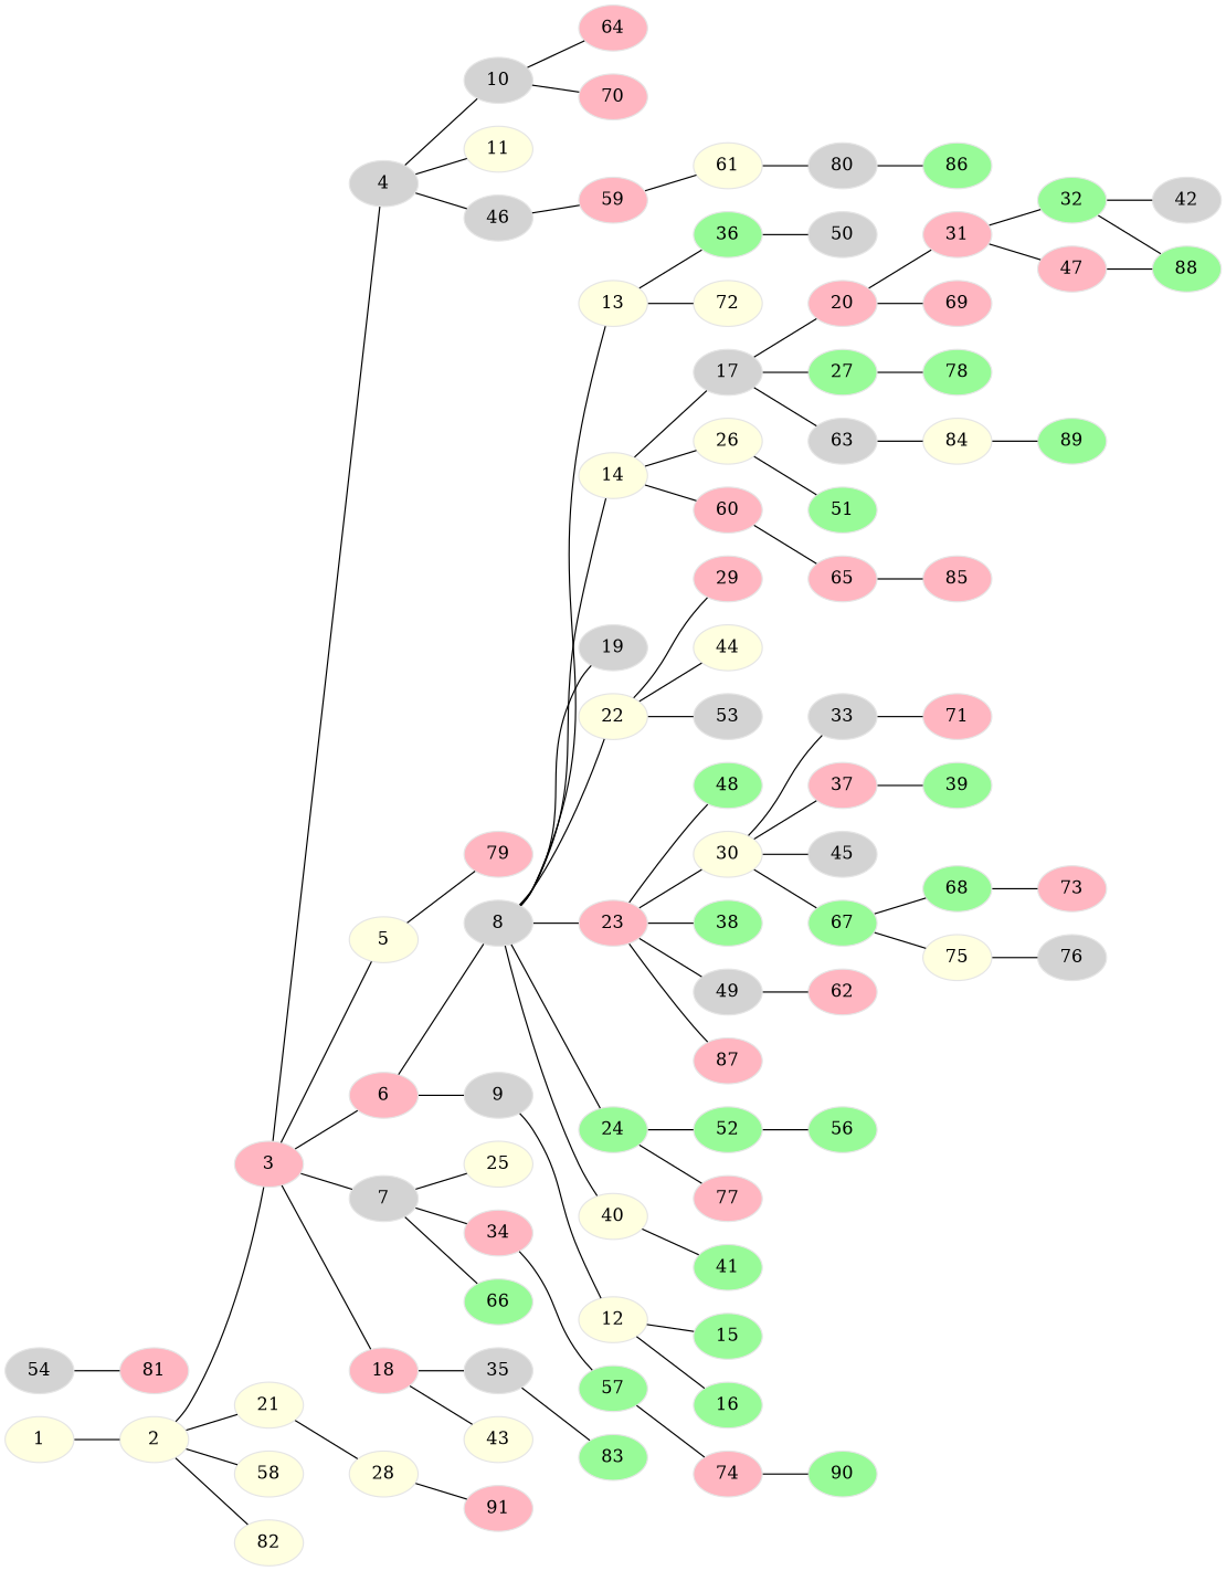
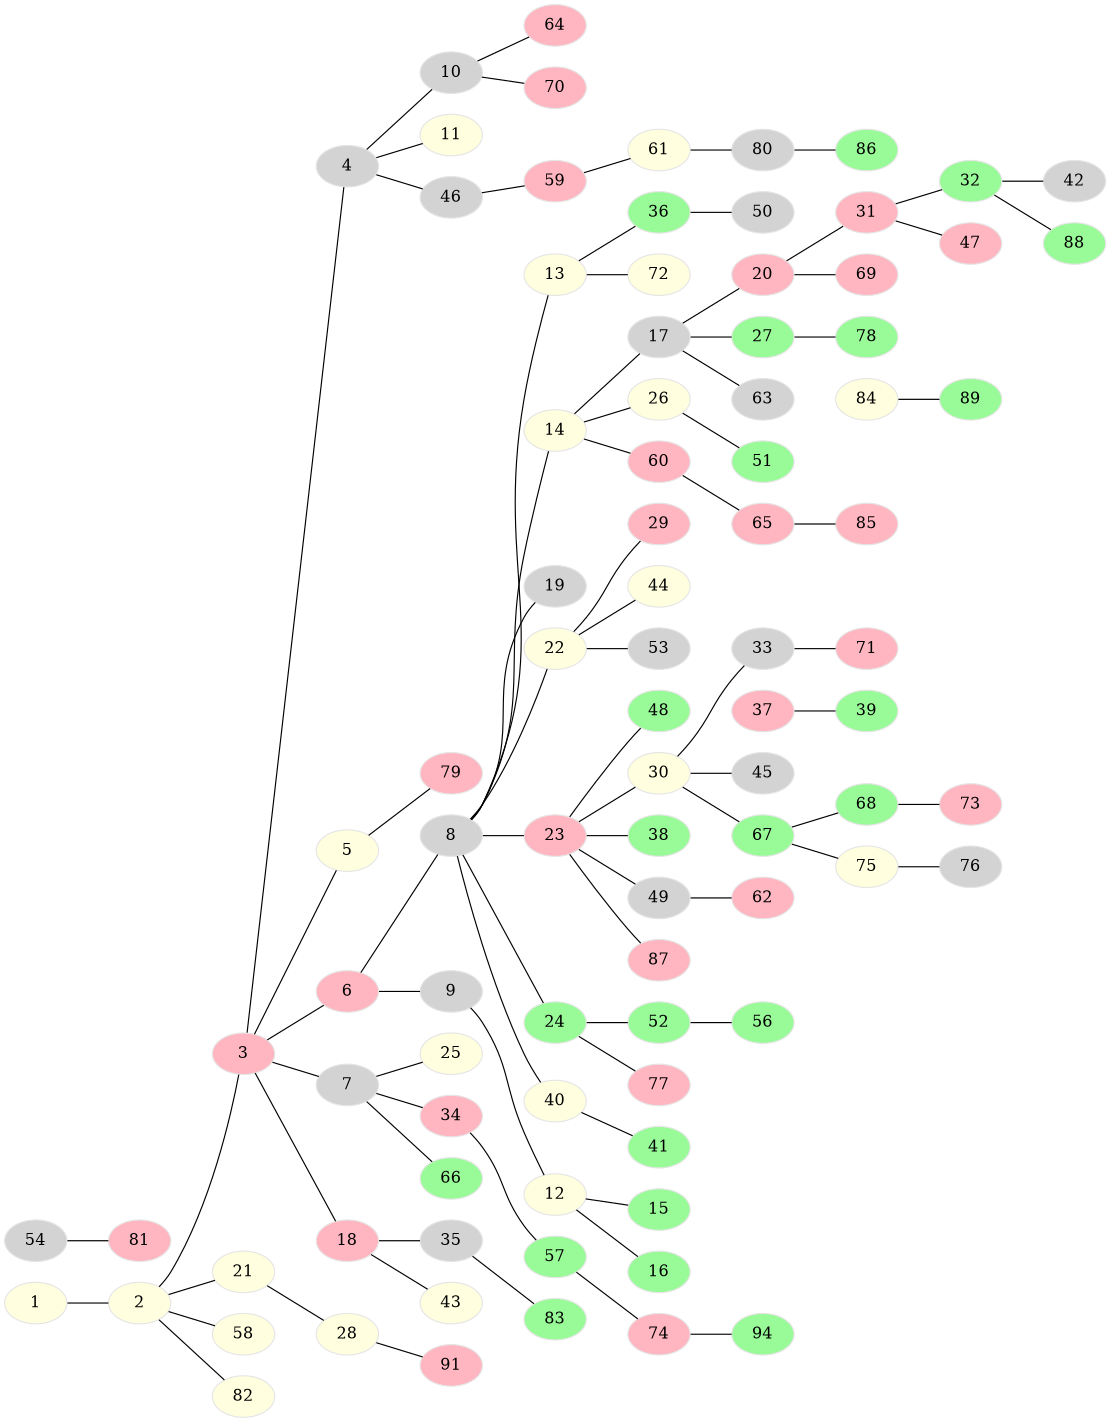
  graph {
    rankdir=LR
    node [color=gray90 fillcolor=lightpink style=filled]
    1 [fillcolor=lightyellow]
    2 [fillcolor=lightyellow]
    3
    21 [fillcolor=lightyellow]
    58 [fillcolor=lightyellow]
    82 [fillcolor=lightyellow]
    4 [fillcolor=lightgrey]
    5 [fillcolor=lightyellow]
    6
    7 [fillcolor=lightgrey]
    18
    28 [fillcolor=lightyellow]
    10 [fillcolor=lightgrey]
    11 [fillcolor=lightyellow]
    46 [fillcolor=lightgrey]
    79
    8 [fillcolor=lightgrey]
    9 [fillcolor=lightgrey]
    25 [fillcolor=lightyellow]
    34
    66 [fillcolor=palegreen]
    35 [fillcolor=lightgrey]
    43 [fillcolor=lightyellow]
    64
    70
    59
    13 [fillcolor=lightyellow]
    14 [fillcolor=lightyellow]
    19 [fillcolor=lightgrey]
    22 [fillcolor=lightyellow]
    23
    24 [fillcolor=palegreen]
    40 [fillcolor=lightyellow]
    12 [fillcolor=lightyellow]
    57 [fillcolor=palegreen]
    36 [fillcolor=palegreen]
    72 [fillcolor=lightyellow]
    17 [fillcolor=lightgrey]
    26 [fillcolor=lightyellow]
    60
    29
    44 [fillcolor=lightyellow]
    53 [fillcolor=lightgrey]
    48 [fillcolor=palegreen]
    30 [fillcolor=lightyellow]
    38 [fillcolor=palegreen]
    49 [fillcolor=lightgrey]
    87
    52 [fillcolor=palegreen]
    77
    41 [fillcolor=palegreen]
    15 [fillcolor=palegreen]
    16 [fillcolor=palegreen]
    50 [fillcolor=lightgrey]
    20
    27 [fillcolor=palegreen]
    63 [fillcolor=lightgrey]
    51 [fillcolor=palegreen]
    65
    31
    69
    78 [fillcolor=palegreen]
    84 [fillcolor=lightyellow]
    83 [fillcolor=palegreen]
    32 [fillcolor=palegreen]
    47
    91
    33 [fillcolor=lightgrey]
    37
    45 [fillcolor=lightgrey]
    67 [fillcolor=palegreen]
    62
    56 [fillcolor=palegreen]
    71
    39 [fillcolor=palegreen]
    68 [fillcolor=palegreen]
    75 [fillcolor=lightyellow]
    42 [fillcolor=lightgrey]
    88 [fillcolor=palegreen]
    54 [fillcolor=lightgrey]
    81
    74
    61 [fillcolor=lightyellow]
-   90 [fillcolor=palegreen]
+   90 [fillcolor=palegreen label=94]
    80 [fillcolor=lightgrey]
    85
    86 [fillcolor=palegreen]
    89 [fillcolor=palegreen]
    73
    76 [fillcolor=lightgrey]
    1 -- 2
    2 -- 3
    2 -- 21
    2 -- 58
    2 -- 82
    3 -- 4
    3 -- 5
    3 -- 6
    3 -- 7
    3 -- 18
    21 -- 28
    4 -- 10
    4 -- 11
    4 -- 46
    5 -- 79
    6 -- 8
    6 -- 9
    7 -- 25
    7 -- 34
    7 -- 66
    18 -- 35
    18 -- 43
    28 -- 91
    10 -- 64
    10 -- 70
    46 -- 59
    8 -- 13
    8 -- 14
    8 -- 19
    8 -- 22
    8 -- 23
    8 -- 24
    8 -- 40
    9 -- 12
    34 -- 57
    35 -- 83
    59 -- 61
    13 -- 36
    13 -- 72
    14 -- 17
    14 -- 26
    14 -- 60
    22 -- 29
    22 -- 44
    22 -- 53
    23 -- 48
    23 -- 30
    23 -- 38
    23 -- 49
    23 -- 87
    24 -- 52
    24 -- 77
    40 -- 41
    12 -- 15
    12 -- 16
    57 -- 74
    36 -- 50
    17 -- 20
    17 -- 27
    17 -- 63
    26 -- 51
    60 -- 65
    30 -- 33
-   30 -- 37
    30 -- 45
    30 -- 67
    49 -- 62
    52 -- 56
    20 -- 31
    20 -- 69
    27 -- 78
-   63 -- 84
    65 -- 85
    31 -- 32
    31 -- 47
    84 -- 89
    32 -- 42
    32 -- 88
-   47 -- 88
    33 -- 71
    37 -- 39
    67 -- 68
    67 -- 75
    68 -- 73
    75 -- 76
    54 -- 81
    74 -- 90
    61 -- 80
    80 -- 86
  }
